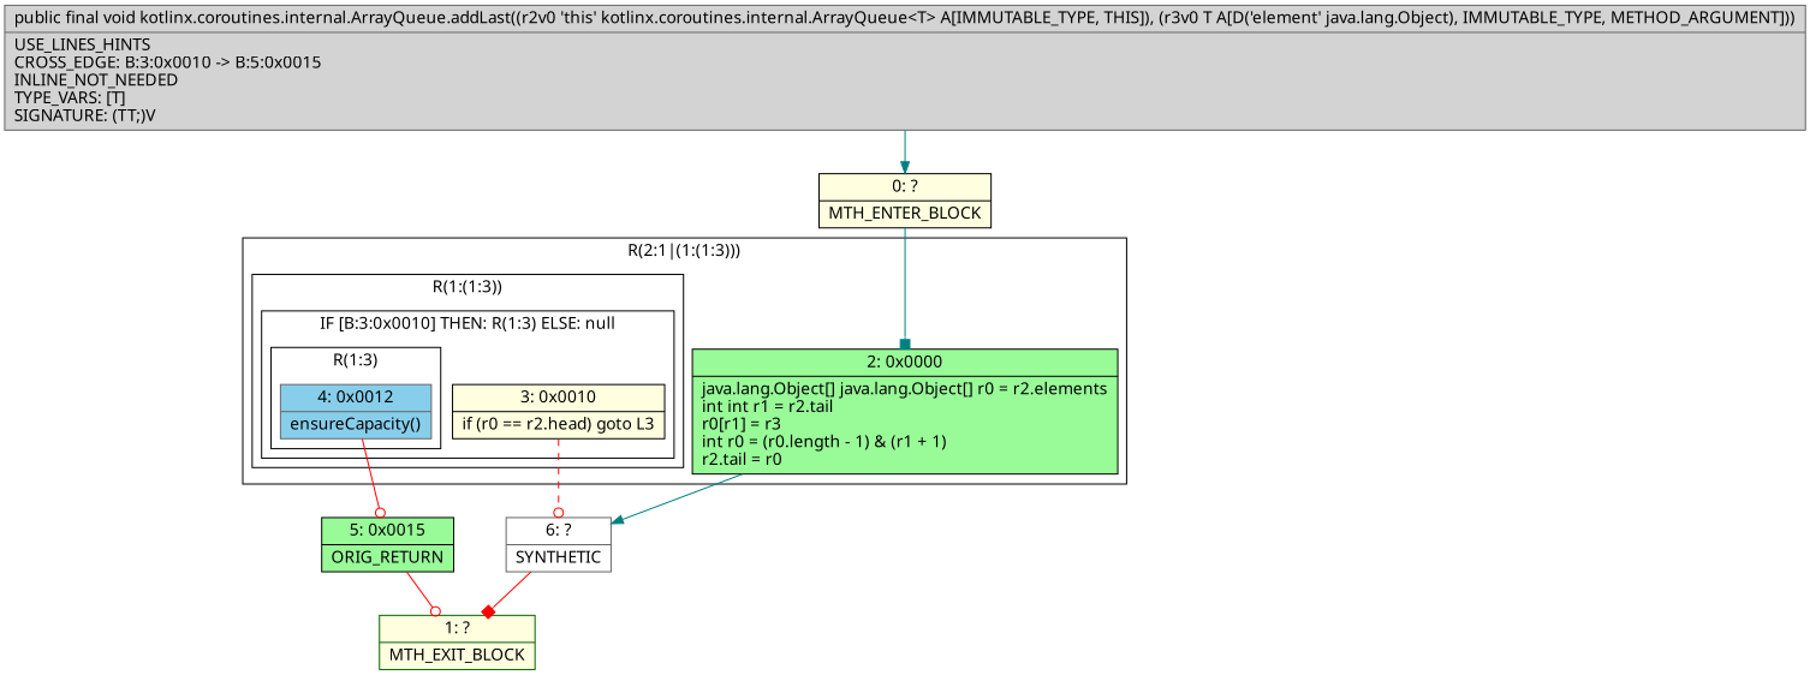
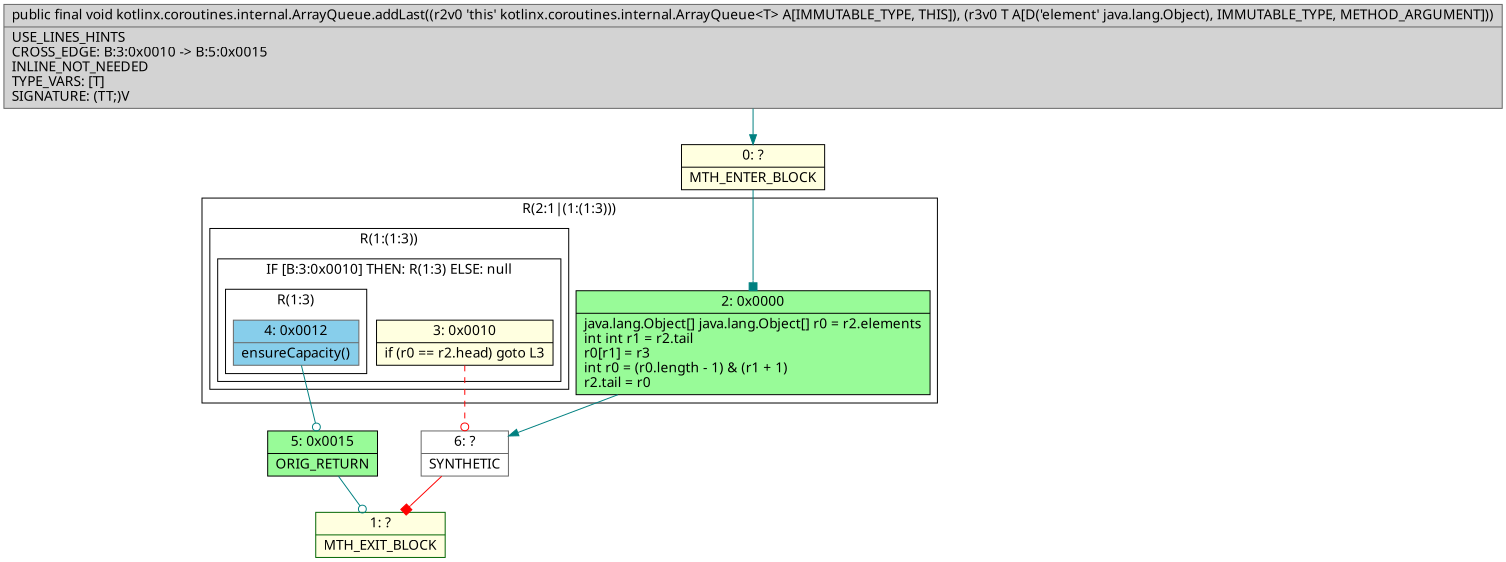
  digraph {
    fontname="Noto Sans"
    node [color=black fillcolor=lightyellow fontname="Noto Sans" shape=record style=filled]
    edge [arrowhead=odot color=teal fontname="Noto Sans"]
    n1 [color=gray40 fillcolor=skyblue label="{4\:\ 0x0012|ensureCapacity()\l}"]
    n2 [label="{3\:\ 0x0010|if (r0 == r2.head) goto L3\l}"]
    n3 [fillcolor=palegreen label="{2\:\ 0x0000|java.lang.Object[] java.lang.Object[] r0 = r2.elements\lint int r1 = r2.tail\lr0[r1] = r3\lint r0 = (r0.length \- 1) & (r1 + 1)\lr2.tail = r0\l}"]
    n4 [fillcolor=palegreen label="{5\:\ 0x0015|ORIG_RETURN\l}"]
    n5 [color=gray40 fillcolor=white label="{6\:\ ?|SYNTHETIC\l}"]
    n6 [color=darkgreen label="{1\:\ ?|MTH_EXIT_BLOCK\l}"]
    n7 [label="{0\:\ ?|MTH_ENTER_BLOCK\l}"]
    n8 [color=gray40 fillcolor=lightgrey label="{public final void kotlinx.coroutines.internal.ArrayQueue.addLast((r2v0 'this' kotlinx.coroutines.internal.ArrayQueue\<T\> A[IMMUTABLE_TYPE, THIS]), (r3v0 T A[D('element' java.lang.Object), IMMUTABLE_TYPE, METHOD_ARGUMENT]))  | USE_LINES_HINTS\lCROSS_EDGE: B:3:0x0010 \-\> B:5:0x0015\lINLINE_NOT_NEEDED\lTYPE_VARS: [T]\lSIGNATURE: (TT;)V\l}"]
    subgraph cluster_1 {
      label="R(2:1|(1:(1:3)))"
      n3
      subgraph cluster_2 {
        label="R(1:(1:3))"
        subgraph cluster_3 {
          label="IF [B:3:0x0010] THEN: R(1:3) ELSE: null"
          n2
          subgraph cluster_4 {
            label="R(1:3)"
            n1
          }
        }
      }
    }
-   n1 -> n4 [color=red]
+   n1 -> n4
    n2 -> n5 [color=red style=dashed]
    n3 -> n5 [arrowhead=normal]
-   n4 -> n6 [color=red]
+   n4 -> n6
    n5 -> n6 [arrowhead=box color=red]
    n7 -> n3 [arrowhead=box]
    n8 -> n7 [arrowhead=normal]
  }
